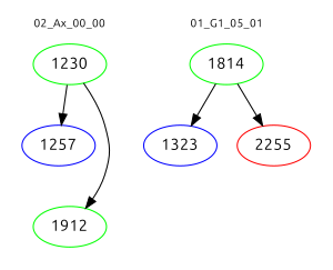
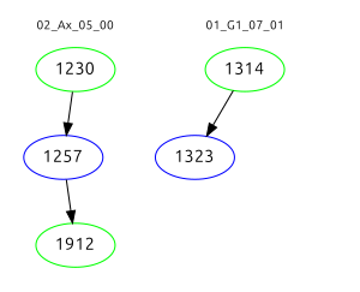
  digraph {
    fontname=Ubuntu
    node [color=green fontname=Ubuntu]
    edge [color=black fontname=Ubuntu]
    n1 [label=1230]
    n2 [color=blue label=1257]
    n3 [label=1912]
-   n4 [label=1814]
+   n4 [label=1314]
    n5 [color=blue label=1323]
-   n6 [color=red label=2255]
    subgraph cluster_1 {
      color=white
      fontsize=10
-     label="02_Ax_00_00"
+     label="02_Ax_05_00"
      n1
      n2
      n3
    }
    subgraph cluster_2 {
      color=white
      fontsize=10
-     label="01_G1_05_01"
+     label="01_G1_07_01"
      n4
      n5
-     n6
    }
    n1 -> n2
-   n1 -> n3
+   n2 -> n3
    n4 -> n5
-   n4 -> n6
  }
